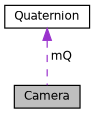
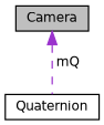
  digraph {
    node [color=black fontname=Helvetica fontsize=10 shape=record style=filled]
    n1 [fillcolor=grey75 fontcolor=black height=0.2 label=Camera width=0.4]
    n2 [fillcolor=white height=0.2 label=Quaternion width=0.4]
-   n2 -> n1 [color=darkorchid3 dir=back fontname=Helvetica fontsize=10 label=" mQ" labelfontname=Helvetica labelfontsize=10 style=dashed]
+   n1 -> n2 [color=darkorchid3 dir=back fontname=Helvetica fontsize=10 label=" mQ" labelfontname=Helvetica labelfontsize=10 style=dashed]
  }
